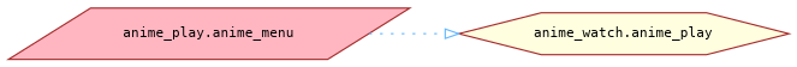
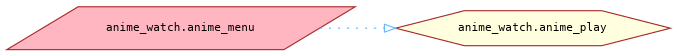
  digraph {
    rankdir=LR
    fontname="DejaVu Sans Mono"
    node [color=brown fontname="DejaVu Sans Mono" fontsize=10 style=filled]
-   n1 [fillcolor=lightpink fontcolor=black height=0.2 label="anime_play.anime_menu" shape=parallelogram width=0.4]
+   n1 [fillcolor=lightpink fontcolor=black height=0.2 label="anime_watch.anime_menu" shape=parallelogram width=0.4]
    n2 [fillcolor=lightyellow height=0.2 label="anime_watch.anime_play" shape=hexagon width=0.4]
    n1 -> n2 [color=steelblue1 fontname="DejaVu Sans Mono" fontsize=10 labelfontname=Helvetica labelfontsize=10 style=dotted arrowhead=onormal]
  }
